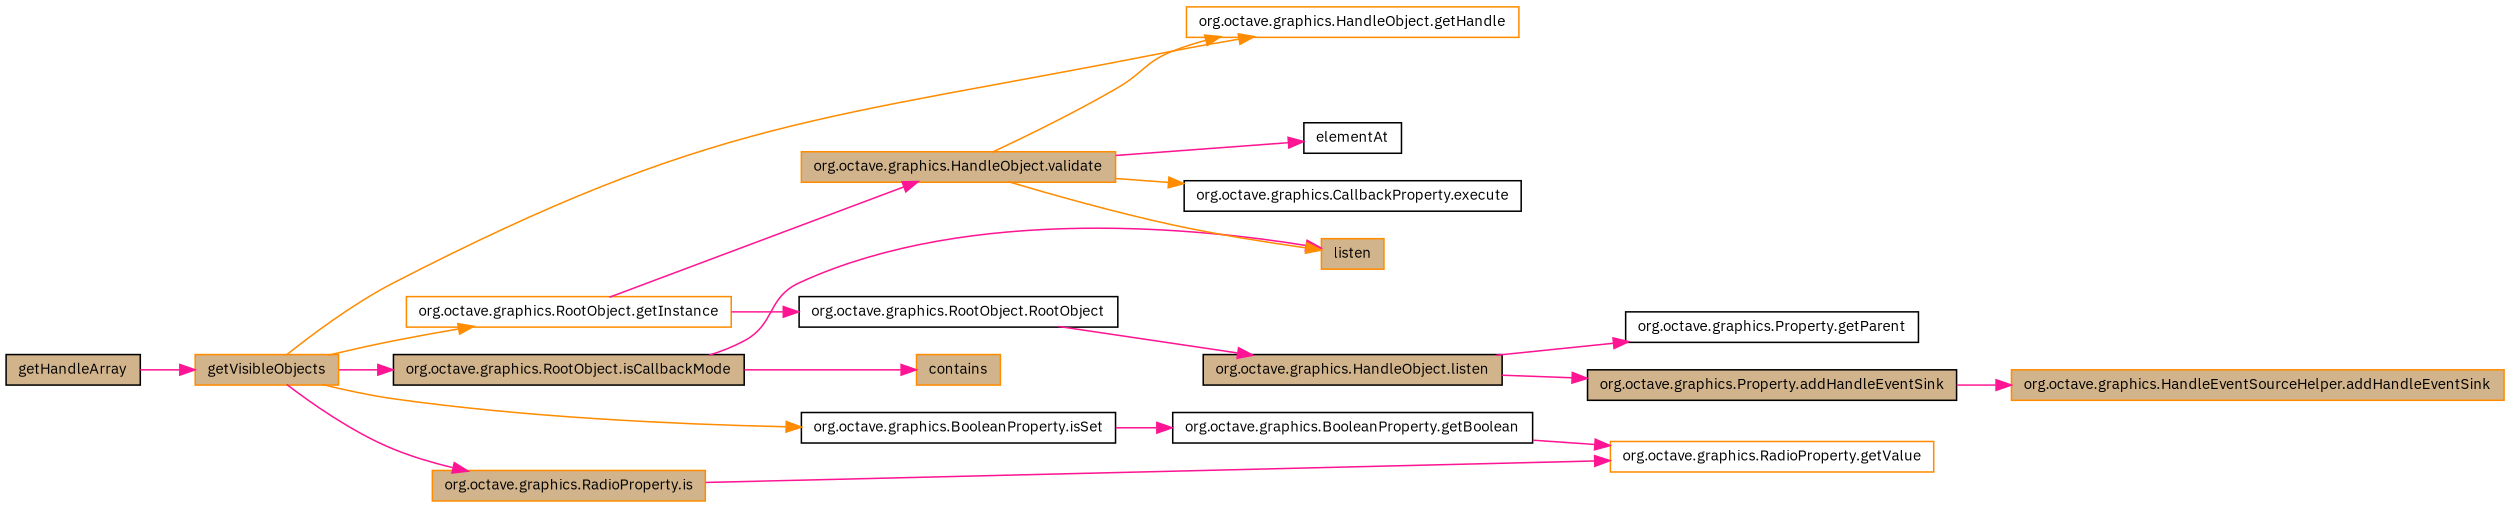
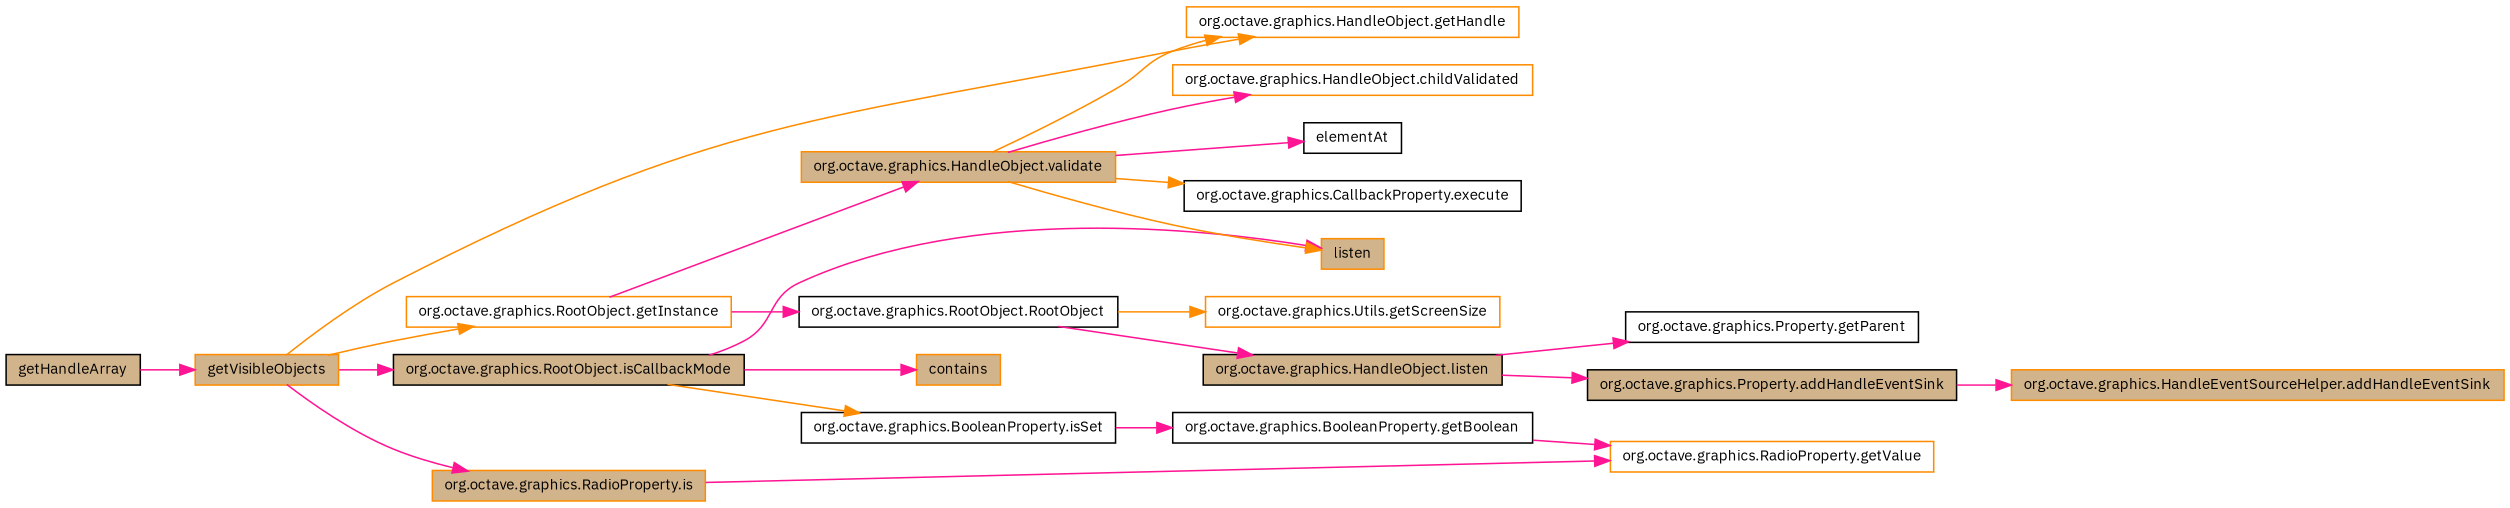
  digraph {
    fontname="IBM Plex Sans"
    rankdir=LR
    node [color=darkorange fillcolor=white fontname="IBM Plex Sans" fontsize=10 shape=record style=filled]
    edge [color=deeppink fontname="IBM Plex Sans" fontsize=10 labelfontname=FreeSans labelfontsize=10 style=solid]
    n1 [color=black fillcolor=tan fontcolor=black height=0.2 label=getHandleArray width=0.4]
    n2 [fillcolor=tan height=0.2 label=getVisibleObjects width=0.4]
    n3 [height=0.2 label="org.octave.graphics.HandleObject.getHandle" width=0.4]
    n4 [height=0.2 label="org.octave.graphics.RootObject.getInstance" width=0.4]
    n5 [color=black height=0.2 label="org.octave.graphics.BooleanProperty.isSet" width=0.4]
    n6 [color=black fillcolor=tan height=0.2 label="org.octave.graphics.RootObject.isCallbackMode" width=0.4]
    n7 [fillcolor=tan height=0.2 label="org.octave.graphics.RadioProperty.is" width=0.4]
    n8 [color=black height=0.2 label="org.octave.graphics.RootObject.RootObject" width=0.4]
    n9 [fillcolor=tan height=0.2 label="org.octave.graphics.HandleObject.validate" width=0.4]
    n10 [color=black height=0.2 label="org.octave.graphics.BooleanProperty.getBoolean" width=0.4]
    n11 [fillcolor=tan height=0.2 label=contains width=0.4]
    n12 [fillcolor=tan height=0.2 label=listen width=0.4]
    n13 [height=0.2 label="org.octave.graphics.RadioProperty.getValue" width=0.4]
+   n14 [height=0.2 label="org.octave.graphics.Utils.getScreenSize" width=0.4]
    n15 [color=black fillcolor=tan height=0.2 label="org.octave.graphics.HandleObject.listen" width=0.4]
+   n16 [height=0.2 label="org.octave.graphics.HandleObject.childValidated" width=0.4]
    n17 [color=black height=0.2 label=elementAt width=0.4]
    n18 [color=black height=0.2 label="org.octave.graphics.CallbackProperty.execute" width=0.4]
    n19 [color=black fillcolor=tan height=0.2 label="org.octave.graphics.Property.addHandleEventSink" width=0.4]
    n20 [color=black height=0.2 label="org.octave.graphics.Property.getParent" width=0.4]
    n21 [fillcolor=tan height=0.2 label="org.octave.graphics.HandleEventSourceHelper.addHandleEventSink" width=0.4]
    n1 -> n2
    n2 -> n3 [color=darkorange]
    n2 -> n4 [color=darkorange]
-   n2 -> n5 [color=darkorange]
+   n6 -> n5 [color=darkorange]
    n2 -> n6
    n2 -> n7
    n4 -> n8
    n4 -> n9
    n5 -> n10
    n6 -> n11
    n6 -> n12
    n7 -> n13
+   n8 -> n14 [color=darkorange]
    n8 -> n15
    n9 -> n3 [color=darkorange]
    n9 -> n12 [color=darkorange]
+   n9 -> n16
    n9 -> n17
    n9 -> n18 [color=darkorange]
    n10 -> n13
    n15 -> n19
    n15 -> n20
    n19 -> n21
  }
